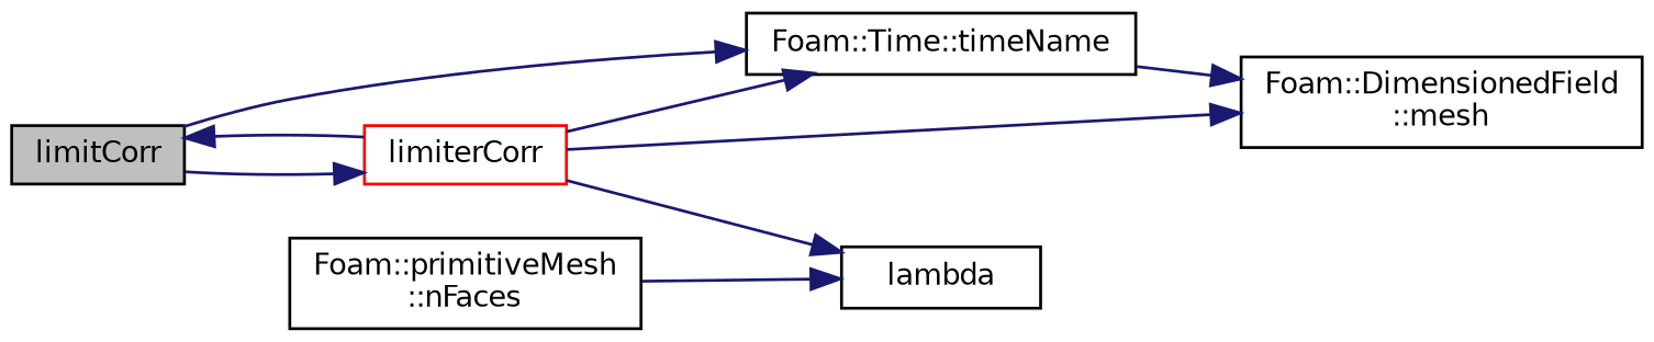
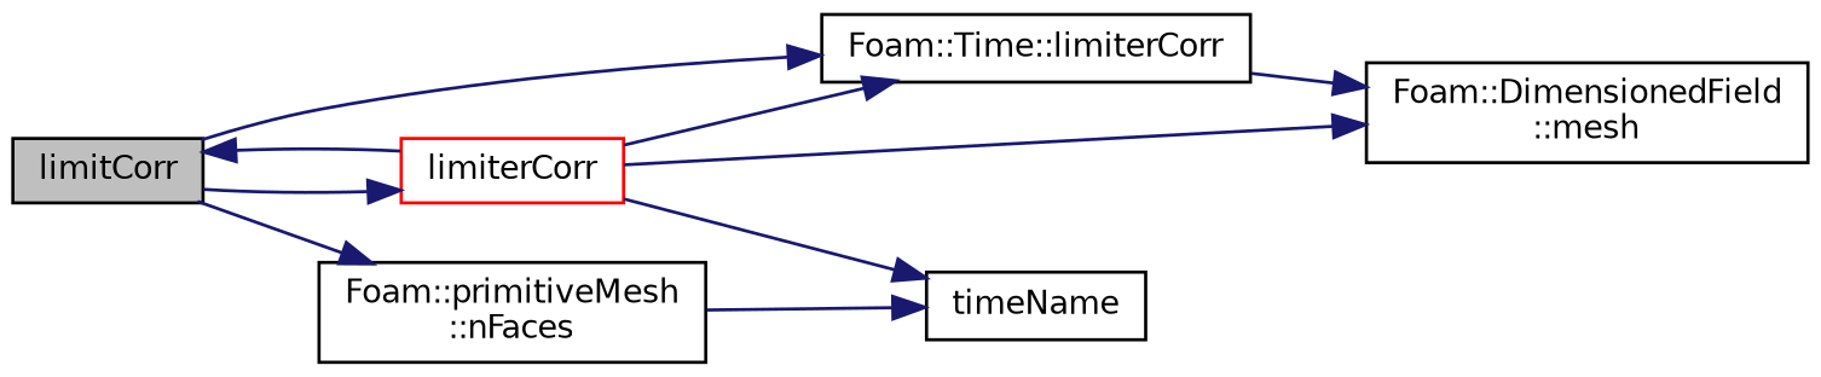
  digraph {
    rankdir=LR
    node [color=black fontname=Helvetica fontsize=10 shape=record]
    edge [color=midnightblue fontname=Helvetica fontsize=10 labelfontname=Helvetica labelfontsize=10 style=solid]
    n1 [fillcolor=grey75 fontcolor=black height=0.2 label=limitCorr style=filled width=0.4]
    n2 [color=red height=0.2 label=limiterCorr width=0.4]
-   n3 [height=0.2 label="Foam::Time::timeName" width=0.4]
+   n3 [height=0.2 label="Foam::Time::limiterCorr" width=0.4]
    n4 [height=0.2 label="Foam::primitiveMesh\l::nFaces" width=0.4]
-   n5 [height=0.2 label=lambda width=0.4]
+   n5 [height=0.2 label=timeName width=0.4]
    n6 [height=0.2 label="Foam::DimensionedField\l::mesh" width=0.4]
    n1 -> n2
    n1 -> n3
+   n1 -> n4
    n2 -> n1
    n2 -> n3
    n2 -> n5
    n2 -> n6
    n3 -> n6
    n4 -> n5
  }
